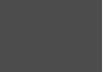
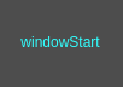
  <mxCell id="0" />
  <mxCell id="1" parent="0" />
+ <mxCell id="2" value="&lt;font color=&quot;#33ffff&quot;&gt;windowStart&lt;/font&gt;" style="text;strokeColor=none;align=center;fillColor=none;html=1;verticalAlign=middle;whiteSpace=wrap;rounded=0;" vertex="1" parent="1"><mxGeometry x="20" y="20" width="60" height="30" as="geometry" /></mxCell>
